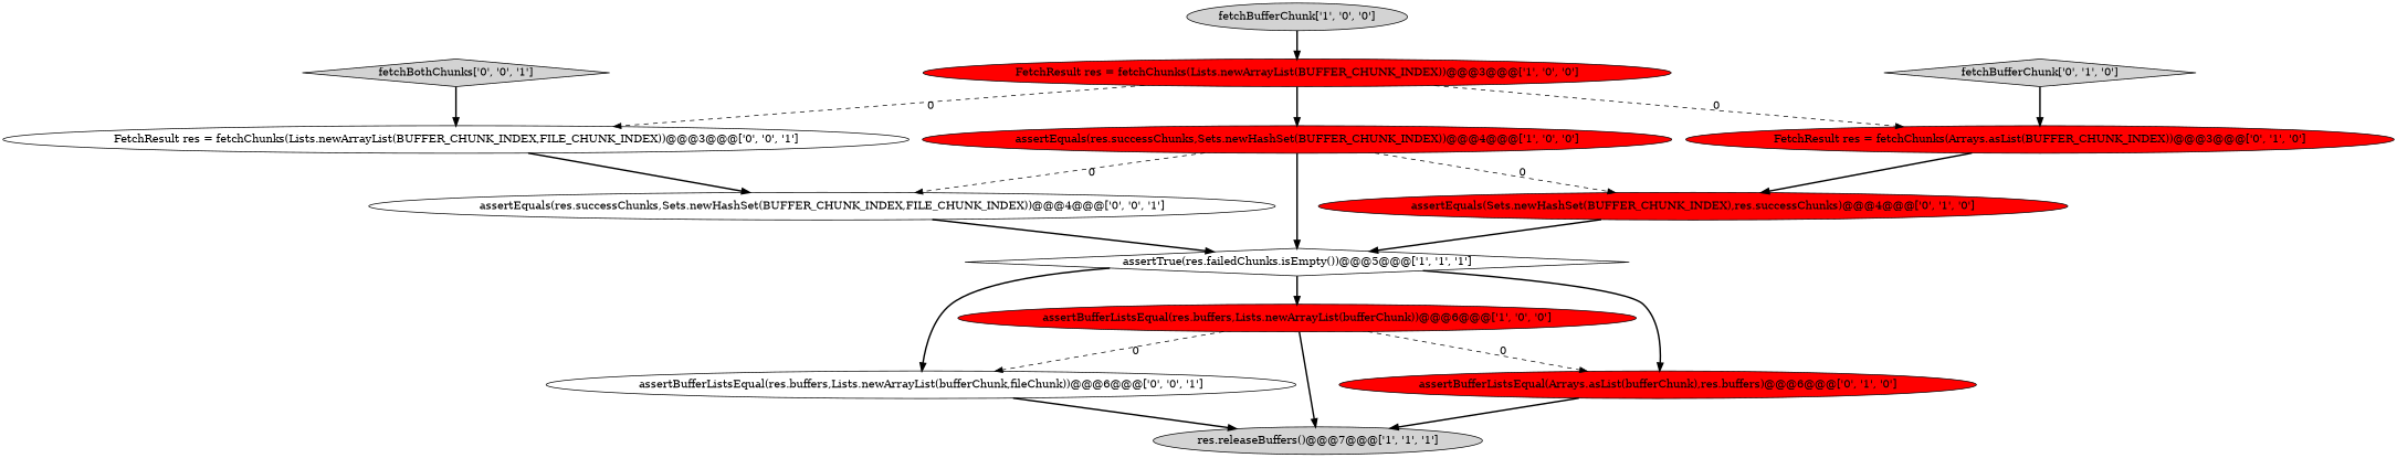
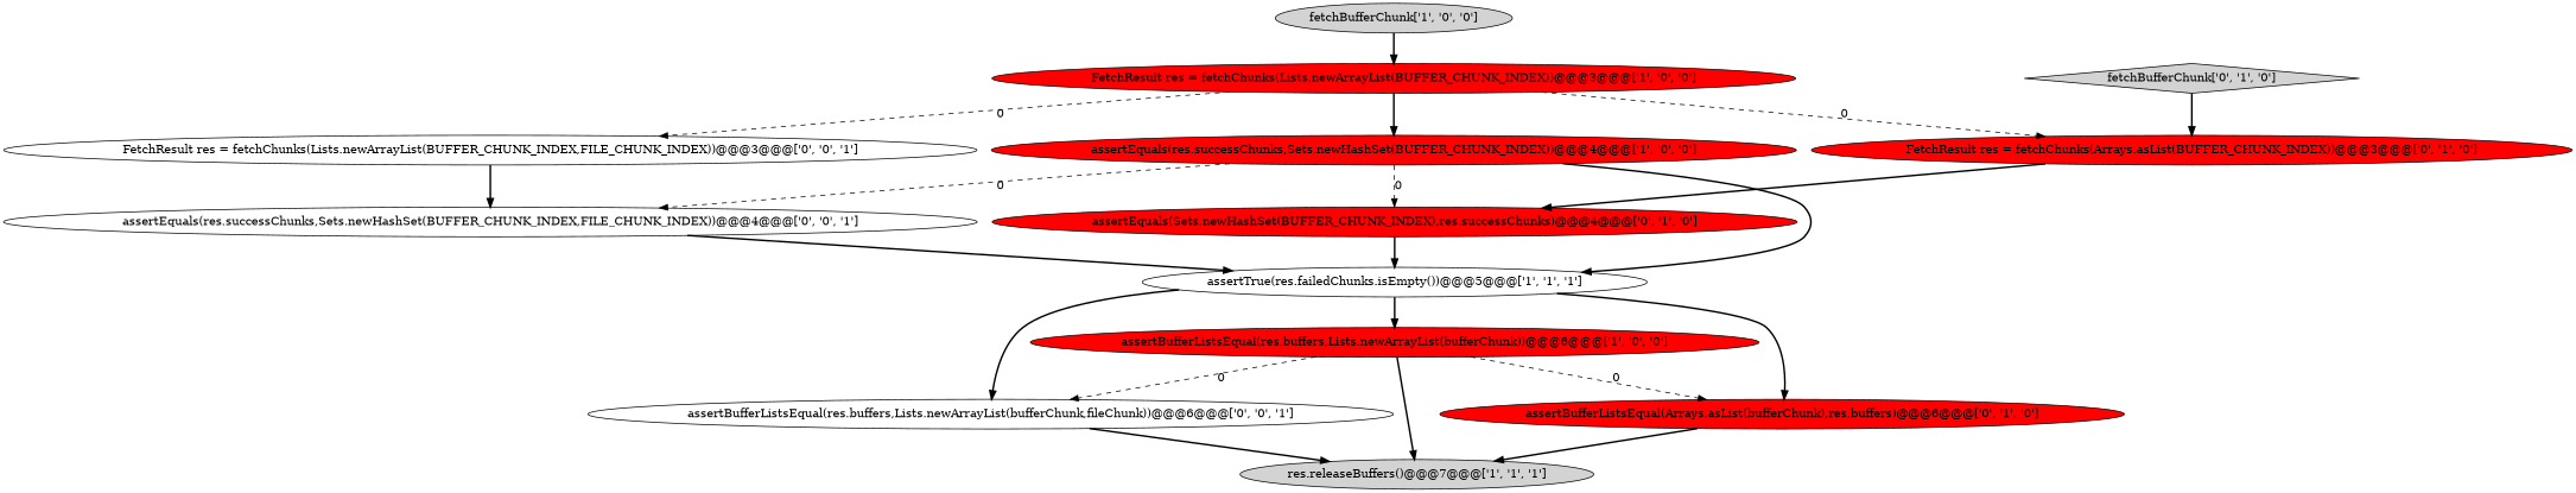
  digraph {
    node [fillcolor=red shape=ellipse style=filled]
    edge [style=bold]
    n1 [fillcolor=white label="assertEquals(res.successChunks,Sets.newHashSet(BUFFER_CHUNK_INDEX,FILE_CHUNK_INDEX))@@@4@@@['0', '0', '1']"]
-   n2 [fillcolor=white label="assertTrue(res.failedChunks.isEmpty())@@@5@@@['1', '1', '1']" shape=diamond]
+   n2 [fillcolor=white label="assertTrue(res.failedChunks.isEmpty())@@@5@@@['1', '1', '1']"]
    n3 [label="assertBufferListsEqual(res.buffers,Lists.newArrayList(bufferChunk))@@@6@@@['1', '0', '0']"]
    n4 [label="assertBufferListsEqual(Arrays.asList(bufferChunk),res.buffers)@@@6@@@['0', '1', '0']"]
    n5 [fillcolor=white label="assertBufferListsEqual(res.buffers,Lists.newArrayList(bufferChunk,fileChunk))@@@6@@@['0', '0', '1']"]
-   n6 [fillcolor=lightgray label="fetchBothChunks['0', '0', '1']" shape=diamond]
    n7 [fillcolor=white label="FetchResult res = fetchChunks(Lists.newArrayList(BUFFER_CHUNK_INDEX,FILE_CHUNK_INDEX))@@@3@@@['0', '0', '1']"]
    n8 [fillcolor=lightgray label="res.releaseBuffers()@@@7@@@['1', '1', '1']"]
    n9 [label="assertEquals(res.successChunks,Sets.newHashSet(BUFFER_CHUNK_INDEX))@@@4@@@['1', '0', '0']"]
    n10 [label="assertEquals(Sets.newHashSet(BUFFER_CHUNK_INDEX),res.successChunks)@@@4@@@['0', '1', '0']"]
    n11 [fillcolor=lightgray label="fetchBufferChunk['1', '0', '0']"]
    n12 [label="FetchResult res = fetchChunks(Lists.newArrayList(BUFFER_CHUNK_INDEX))@@@3@@@['1', '0', '0']"]
    n13 [label="FetchResult res = fetchChunks(Arrays.asList(BUFFER_CHUNK_INDEX))@@@3@@@['0', '1', '0']"]
    n14 [fillcolor=lightgray label="fetchBufferChunk['0', '1', '0']" shape=diamond]
    n1 -> n2
    n2 -> n3
    n2 -> n4
    n2 -> n5
    n3 -> n4 [label=0 style=dashed]
    n3 -> n5 [label=0 style=dashed]
    n3 -> n8
    n4 -> n8
    n5 -> n8
-   n6 -> n7
    n7 -> n1
    n9 -> n1 [label=0 style=dashed]
    n9 -> n2
    n9 -> n10 [label=0 style=dashed]
    n10 -> n2
    n11 -> n12
    n12 -> n7 [label=0 style=dashed]
    n12 -> n9
    n12 -> n13 [label=0 style=dashed]
    n13 -> n10
    n14 -> n13
  }
